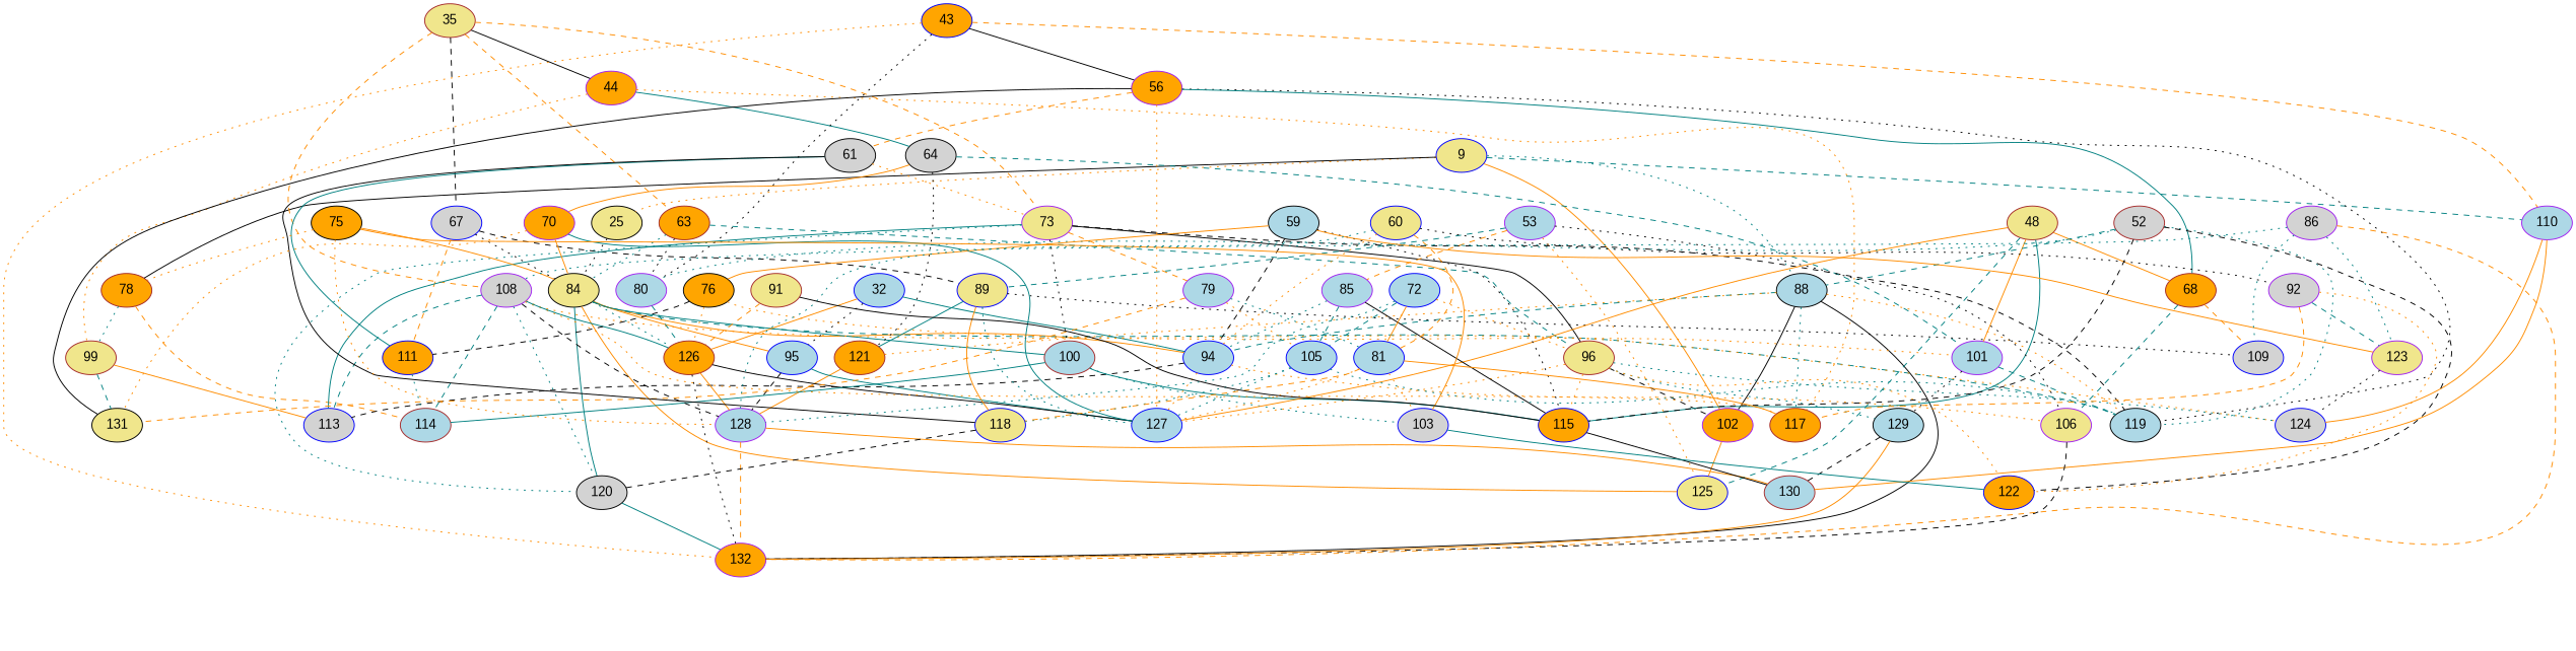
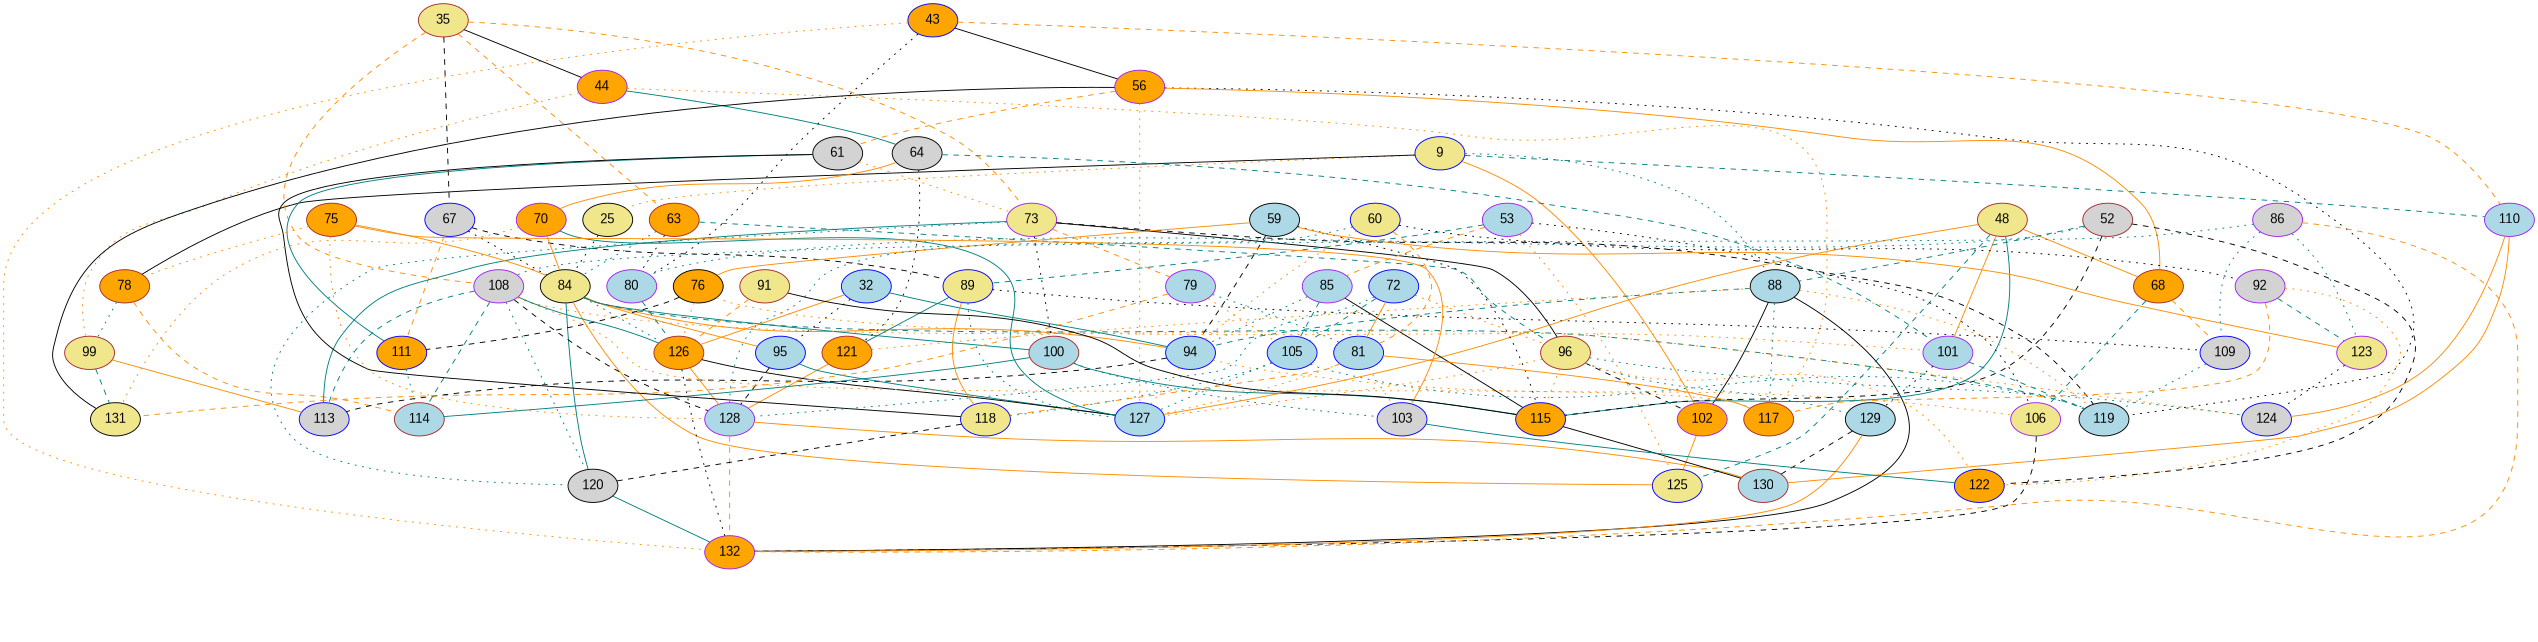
  graph {
    fontname="Liberation Sans"
    node [color=blue fillcolor=lightblue fontname="Liberation Sans" style=filled]
    edge [color=darkorange fontname="Liberation Sans" style=dotted]
    9 [fillcolor=khaki super="+8"]
    25 [color=black fillcolor=khaki]
    78 [color=brown fillcolor=orange]
    88 [color=black super="+28+62+69"]
    102 [color=purple fillcolor=orange]
    110 [color=purple]
    84 [color=black fillcolor=khaki super="+49+36"]
    99 [color=brown fillcolor=khaki]
    114 [color=brown]
    94 [super="+57"]
    132 [color=purple fillcolor=orange super="+112"]
    117 [color=brown fillcolor=orange super="+77"]
    119 [color=black super="+71"]
    121 [color=brown fillcolor=orange]
    125 [fillcolor=khaki]
    124 [fillcolor=lightgrey]
    130 [color=brown]
    95 [super="+82"]
    126 [color=brown fillcolor=orange super="+74+42"]
    100 [color=brown super="+29"]
    120 [color=black fillcolor=lightgrey super="+54"]
    127 [super="+33+107"]
    106 [color=purple fillcolor=khaki]
    113 [fillcolor=lightgrey]
    32
    128 [color=purple super="+18+116+41"]
    35 [color=brown fillcolor=khaki super="+13"]
    44 [color=purple fillcolor=orange]
    63 [color=brown fillcolor=orange]
    67 [fillcolor=lightgrey]
    73 [color=purple fillcolor=khaki super="+39+58"]
    108 [color=purple fillcolor=lightgrey super="+104"]
    64 [color=black fillcolor=lightgrey]
    80 [color=purple]
    96 [color=brown fillcolor=khaki super="+23+45+93"]
    89 [fillcolor=khaki super="+12+87"]
    111 [fillcolor=orange]
    79 [color=purple]
    56 [color=purple fillcolor=orange super="+40+47"]
    68 [color=brown fillcolor=orange]
    61 [color=black fillcolor=lightgrey]
    131 [color=black fillcolor=khaki]
    43 [fillcolor=orange]
    101 [color=purple super="+21"]
    70 [color=purple fillcolor=orange]
    48 [color=brown fillcolor=khaki super="+10"]
    115 [fillcolor=orange super="+5+34"]
    109 [fillcolor=lightgrey]
    129 [color=black]
    52 [color=brown fillcolor=lightgrey]
    122 [fillcolor=orange]
    53 [color=purple]
    85 [color=purple]
    105 [super="+3+24"]
    118 [fillcolor=khaki super="+90"]
    59 [color=black]
    76 [color=black fillcolor=orange]
    123 [color=purple fillcolor=khaki]
    81 [super="+17+46"]
    103 [fillcolor=lightgrey]
    60 [fillcolor=khaki]
    92 [color=purple fillcolor=lightgrey]
    72
-   75 [color=black fillcolor=orange super="+22"]
+   75 [color=brown fillcolor=orange super="+22"]
    86 [color=purple fillcolor=lightgrey]
    91 [color=brown fillcolor=khaki]
    9 -- 25 [weight=2]
    9 -- 78 [color=black style=solid]
    9 -- 88 [color=teal]
    9 -- 102 [style=solid]
    9 -- 110 [color=teal style=dashed]
    25 -- 84 [color=black weight=2]
    78 -- 99 [color=teal]
    78 -- 114 [style=dashed]
    88 -- 102 [color=black style=solid]
    88 -- 94 [color=teal style=dashed weight=2]
    88 -- 132 [color=black style=solid]
    88 -- 117 [color=teal]
    88 -- 119 [weight=2]
    88 -- 121
    102 -- 125 [style=solid]
    110 -- 124 [style=solid]
    110 -- 130 [style=solid]
    84 -- 94 [style=solid]
    84 -- 119 [color=teal style=dashed weight=3]
    84 -- 125 [style=solid]
    84 -- 95 [style=solid weight=3]
    84 -- 126 [color=teal weight=3]
    84 -- 100 [color=teal style=solid weight=2]
    84 -- 120 [color=teal style=solid]
    99 -- 113 [style=solid]
    99 -- 131 [color=teal style=dashed]
    94 -- 127
    94 -- 106
    94 -- 113 [color=black style=dashed]
    121 -- 128 [style=solid]
    95 -- 127 [color=teal style=solid weight=2]
    95 -- 128 [color=black style=dashed]
    126 -- 132 [color=black]
    126 -- 127 [color=black style=solid]
    126 -- 128 [style=solid]
    100 -- 114 [color=teal style=solid]
    100 -- 115 [color=teal style=solid]
    100 -- 103 [color=teal]
    120 -- 132 [color=teal style=solid weight=2]
    106 -- 132 [color=black style=dashed]
    32 -- 94 [color=teal style=solid]
    32 -- 95 [color=black weight=2]
    32 -- 126 [style=solid]
    128 -- 132 [style=dashed weight=2]
    128 -- 130 [style=solid]
    35 -- 44 [color=black style=solid]
    35 -- 63 [style=dashed]
    35 -- 67 [color=black style=dashed]
    35 -- 73 [style=dashed]
    35 -- 108 [style=dashed weight=2]
    44 -- 99
    44 -- 117
    44 -- 64 [color=teal style=solid]
    63 -- 84 [color=teal]
    63 -- 80 [color=black]
    63 -- 96 [color=teal style=dashed]
    67 -- 84 [color=black]
    67 -- 89 [color=black style=dashed]
    67 -- 111 [style=dashed]
    73 -- 119 [color=black style=dashed]
    73 -- 100 [color=black]
    73 -- 120 [color=teal]
    73 -- 113 [color=teal style=solid]
    73 -- 96 [color=black style=solid]
    73 -- 79 [style=dashed]
    108 -- 114 [color=teal style=dashed]
    108 -- 117 [weight=2]
    108 -- 124
    108 -- 126 [color=teal style=solid weight=2]
    108 -- 120 [color=teal]
    108 -- 113 [color=teal style=dashed]
    108 -- 128 [color=black style=dashed]
    64 -- 121 [color=black]
    64 -- 101 [color=teal style=dashed]
    64 -- 70 [style=solid]
    80 -- 126 [color=teal style=dashed]
    96 -- 102 [color=black style=dashed]
    96 -- 124 [color=teal]
    96 -- 127 [weight=2]
    96 -- 115
    96 -- 129 [color=teal]
    96 -- 122
    89 -- 121 [color=teal style=solid]
    89 -- 127 [color=teal weight=3]
    89 -- 109 [color=black]
    89 -- 118 [style=solid]
    111 -- 114 [color=teal]
    79 -- 131 [style=dashed]
    79 -- 105
    79 -- 81 [color=teal]
    56 -- 119 [color=black weight=2]
    56 -- 127 [weight=2]
-   56 -- 68 [color=teal style=solid]
+   56 -- 68 [style=solid]
    56 -- 61 [style=dashed]
    56 -- 131 [color=black style=solid]
    68 -- 106 [color=teal style=dashed]
    68 -- 109 [style=dashed]
    61 -- 73
    61 -- 111 [color=teal style=solid]
    61 -- 118 [color=black style=solid]
    43 -- 110 [style=dashed]
    43 -- 132
    43 -- 80 [color=black]
    43 -- 56 [color=black style=solid]
    101 -- 119 [color=teal style=dashed]
    101 -- 129 [color=black]
    70 -- 84 [style=solid]
    70 -- 127 [color=teal style=solid]
    70 -- 131
    48 -- 125 [color=teal style=dashed]
    48 -- 127 [style=solid]
    48 -- 68 [style=solid]
    48 -- 101 [style=solid weight=2]
    48 -- 115 [color=teal style=solid]
    115 -- 130 [color=black style=solid]
-   52 -- 119 [color=teal]
+   109 -- 119 [color=teal]
    129 -- 132 [style=solid]
    129 -- 130 [color=black style=dashed]
    52 -- 88 [color=teal style=dashed]
    52 -- 80 [color=teal]
    52 -- 115 [color=black style=dashed]
    52 -- 122 [color=black style=dashed]
    53 -- 125
    53 -- 106 [color=black]
    53 -- 89 [color=teal style=dashed]
    53 -- 85 [style=dashed]
    85 -- 94 [color=teal]
    85 -- 115 [color=black style=solid]
    85 -- 105 [color=teal style=dashed]
    105 -- 119 [color=teal weight=2]
    105 -- 127 [color=teal weight=2]
    105 -- 118 [color=teal]
    118 -- 120 [color=black style=dashed]
    59 -- 94 [color=black style=dashed]
    59 -- 115 [color=black]
    59 -- 76 [style=solid]
    59 -- 123 [style=solid]
    76 -- 126
    76 -- 111 [color=black style=dashed]
    76 -- 101
    123 -- 124 [color=black]
    81 -- 117 [style=solid]
    81 -- 127
    81 -- 118 [style=dashed weight=2]
    81 -- 103
    103 -- 122 [color=teal style=solid]
    60 -- 94
    60 -- 128 [color=teal]
    60 -- 81 [style=dashed]
    60 -- 92 [color=black]
    92 -- 117 [style=dashed]
    92 -- 122
    92 -- 123 [color=teal style=dashed]
    72 -- 128 [color=teal]
    72 -- 96
    72 -- 105 [color=teal style=dashed]
    72 -- 81 [style=solid]
    75 -- 78
    75 -- 84 [style=solid]
    75 -- 128 [weight=3]
    75 -- 103 [style=solid]
    86 -- 132 [style=dashed]
    86 -- 108 [color=teal]
    86 -- 109 [color=teal]
    86 -- 123 [color=teal]
    91 -- 126 [style=dashed weight=3]
    91 -- 115 [color=black style=solid]
  }
